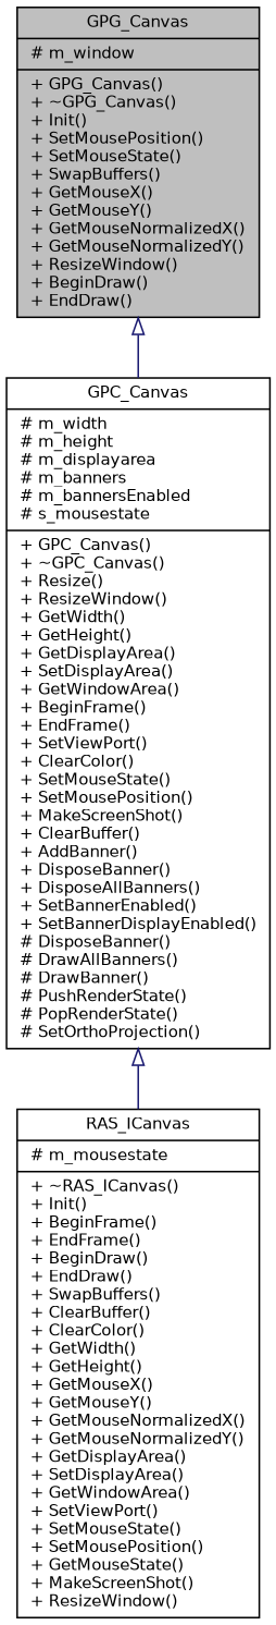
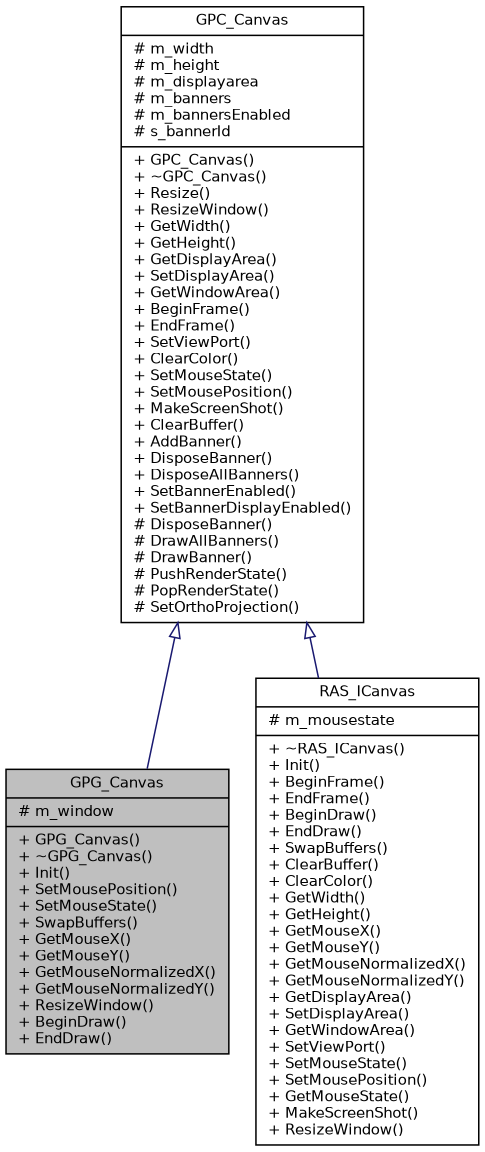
  digraph {
    node [color=black fillcolor=white fontname=Helvetica fontsize=10 shape=record style=filled]
    edge [arrowtail=empty color=midnightblue dir=back fontname=Helvetica fontsize=10 labelfontname=Helvetica labelfontsize=10 style=solid]
    n1 [fillcolor=grey75 fontcolor=black height=0.2 label="{GPG_Canvas\n|# m_window\l|+ GPG_Canvas()\l+ ~GPG_Canvas()\l+ Init()\l+ SetMousePosition()\l+ SetMouseState()\l+ SwapBuffers()\l+ GetMouseX()\l+ GetMouseY()\l+ GetMouseNormalizedX()\l+ GetMouseNormalizedY()\l+ ResizeWindow()\l+ BeginDraw()\l+ EndDraw()\l}" width=0.4]
-   n2 [height=0.2 label="{GPC_Canvas\n|# m_width\l# m_height\l# m_displayarea\l# m_banners\l# m_bannersEnabled\l# s_mousestate\l|+ GPC_Canvas()\l+ ~GPC_Canvas()\l+ Resize()\l+ ResizeWindow()\l+ GetWidth()\l+ GetHeight()\l+ GetDisplayArea()\l+ SetDisplayArea()\l+ GetWindowArea()\l+ BeginFrame()\l+ EndFrame()\l+ SetViewPort()\l+ ClearColor()\l+ SetMouseState()\l+ SetMousePosition()\l+ MakeScreenShot()\l+ ClearBuffer()\l+ AddBanner()\l+ DisposeBanner()\l+ DisposeAllBanners()\l+ SetBannerEnabled()\l+ SetBannerDisplayEnabled()\l# DisposeBanner()\l# DrawAllBanners()\l# DrawBanner()\l# PushRenderState()\l# PopRenderState()\l# SetOrthoProjection()\l}" width=0.4]
+   n2 [height=0.2 label="{GPC_Canvas\n|# m_width\l# m_height\l# m_displayarea\l# m_banners\l# m_bannersEnabled\l# s_bannerId\l|+ GPC_Canvas()\l+ ~GPC_Canvas()\l+ Resize()\l+ ResizeWindow()\l+ GetWidth()\l+ GetHeight()\l+ GetDisplayArea()\l+ SetDisplayArea()\l+ GetWindowArea()\l+ BeginFrame()\l+ EndFrame()\l+ SetViewPort()\l+ ClearColor()\l+ SetMouseState()\l+ SetMousePosition()\l+ MakeScreenShot()\l+ ClearBuffer()\l+ AddBanner()\l+ DisposeBanner()\l+ DisposeAllBanners()\l+ SetBannerEnabled()\l+ SetBannerDisplayEnabled()\l# DisposeBanner()\l# DrawAllBanners()\l# DrawBanner()\l# PushRenderState()\l# PopRenderState()\l# SetOrthoProjection()\l}" width=0.4]
    n3 [height=0.2 label="{RAS_ICanvas\n|# m_mousestate\l|+ ~RAS_ICanvas()\l+ Init()\l+ BeginFrame()\l+ EndFrame()\l+ BeginDraw()\l+ EndDraw()\l+ SwapBuffers()\l+ ClearBuffer()\l+ ClearColor()\l+ GetWidth()\l+ GetHeight()\l+ GetMouseX()\l+ GetMouseY()\l+ GetMouseNormalizedX()\l+ GetMouseNormalizedY()\l+ GetDisplayArea()\l+ SetDisplayArea()\l+ GetWindowArea()\l+ SetViewPort()\l+ SetMouseState()\l+ SetMousePosition()\l+ GetMouseState()\l+ MakeScreenShot()\l+ ResizeWindow()\l}" width=0.4]
-   n1 -> n2
+   n2 -> n1
    n2 -> n3
  }
